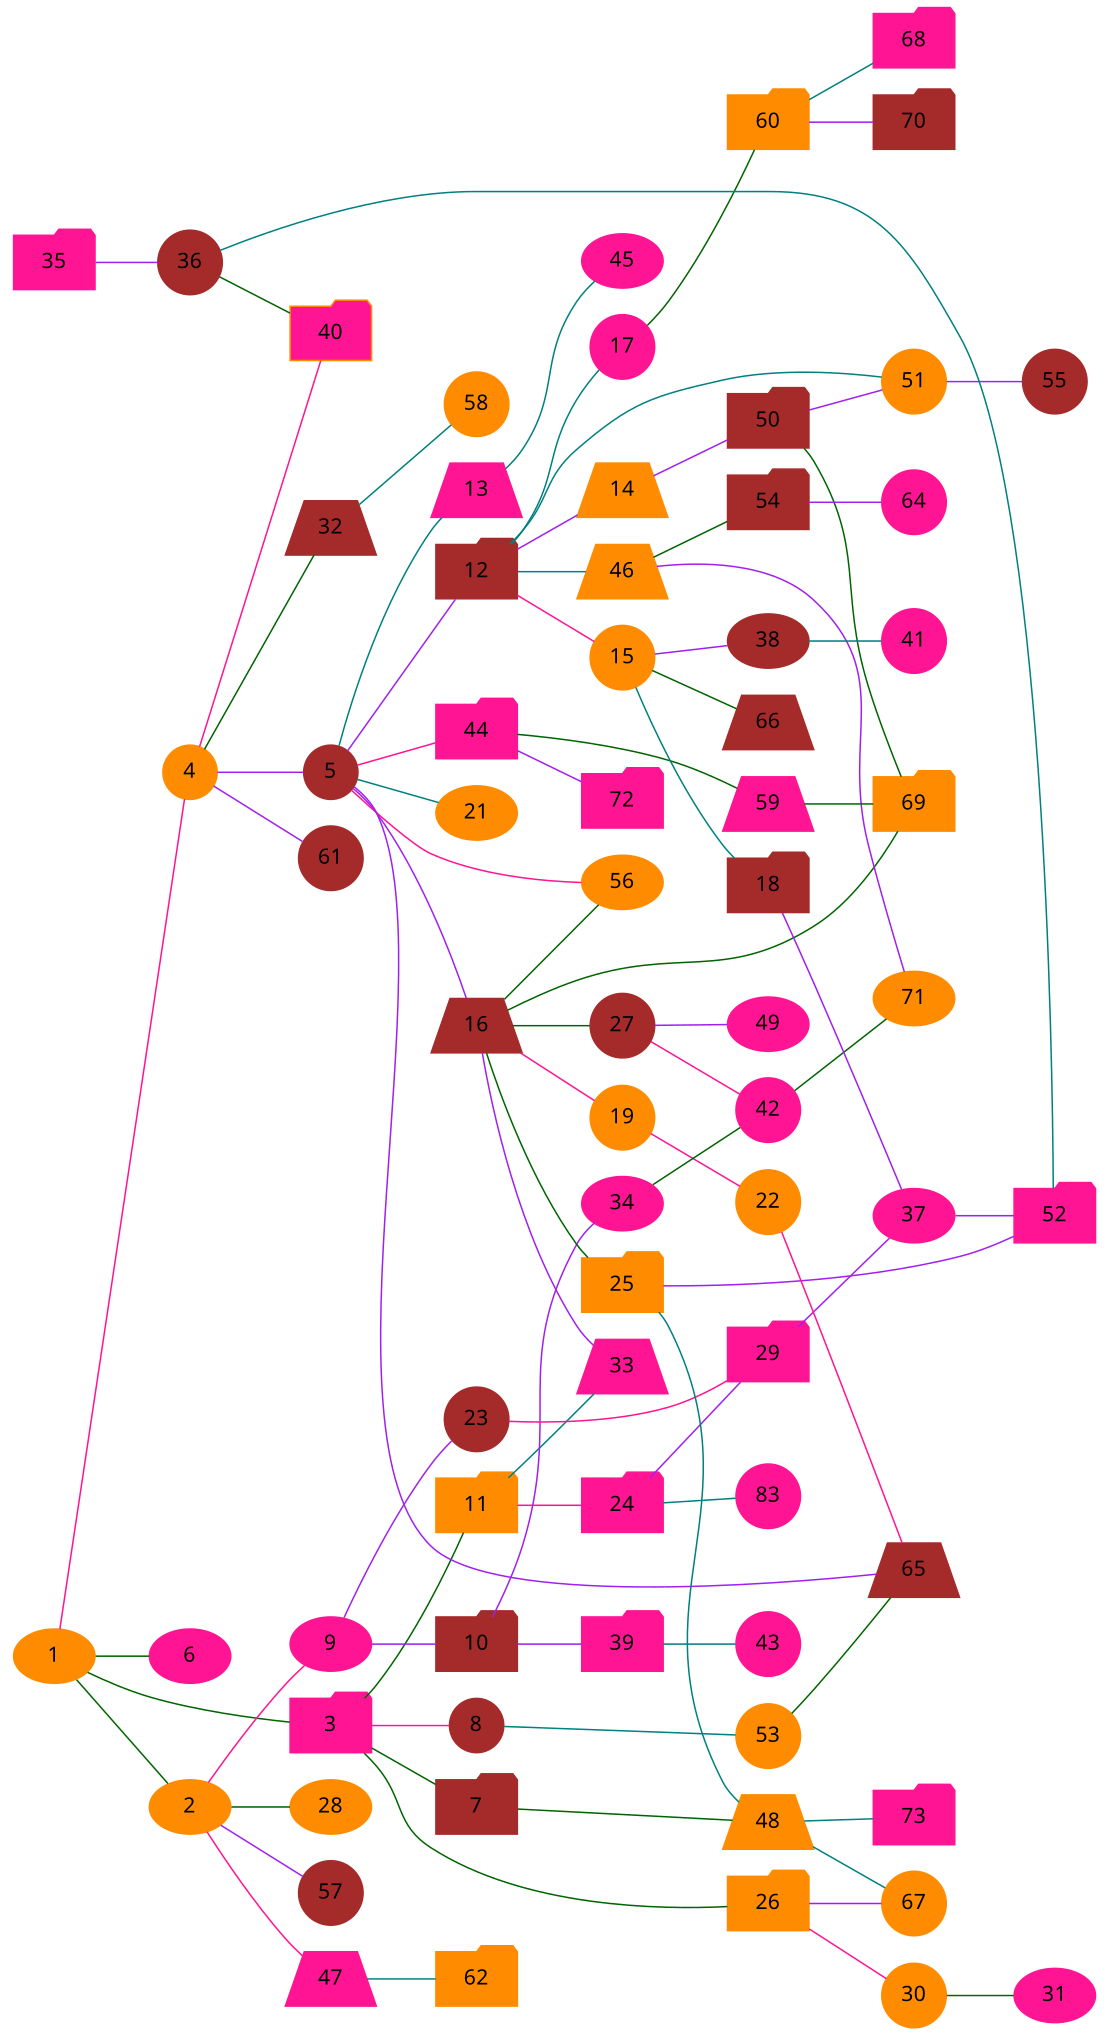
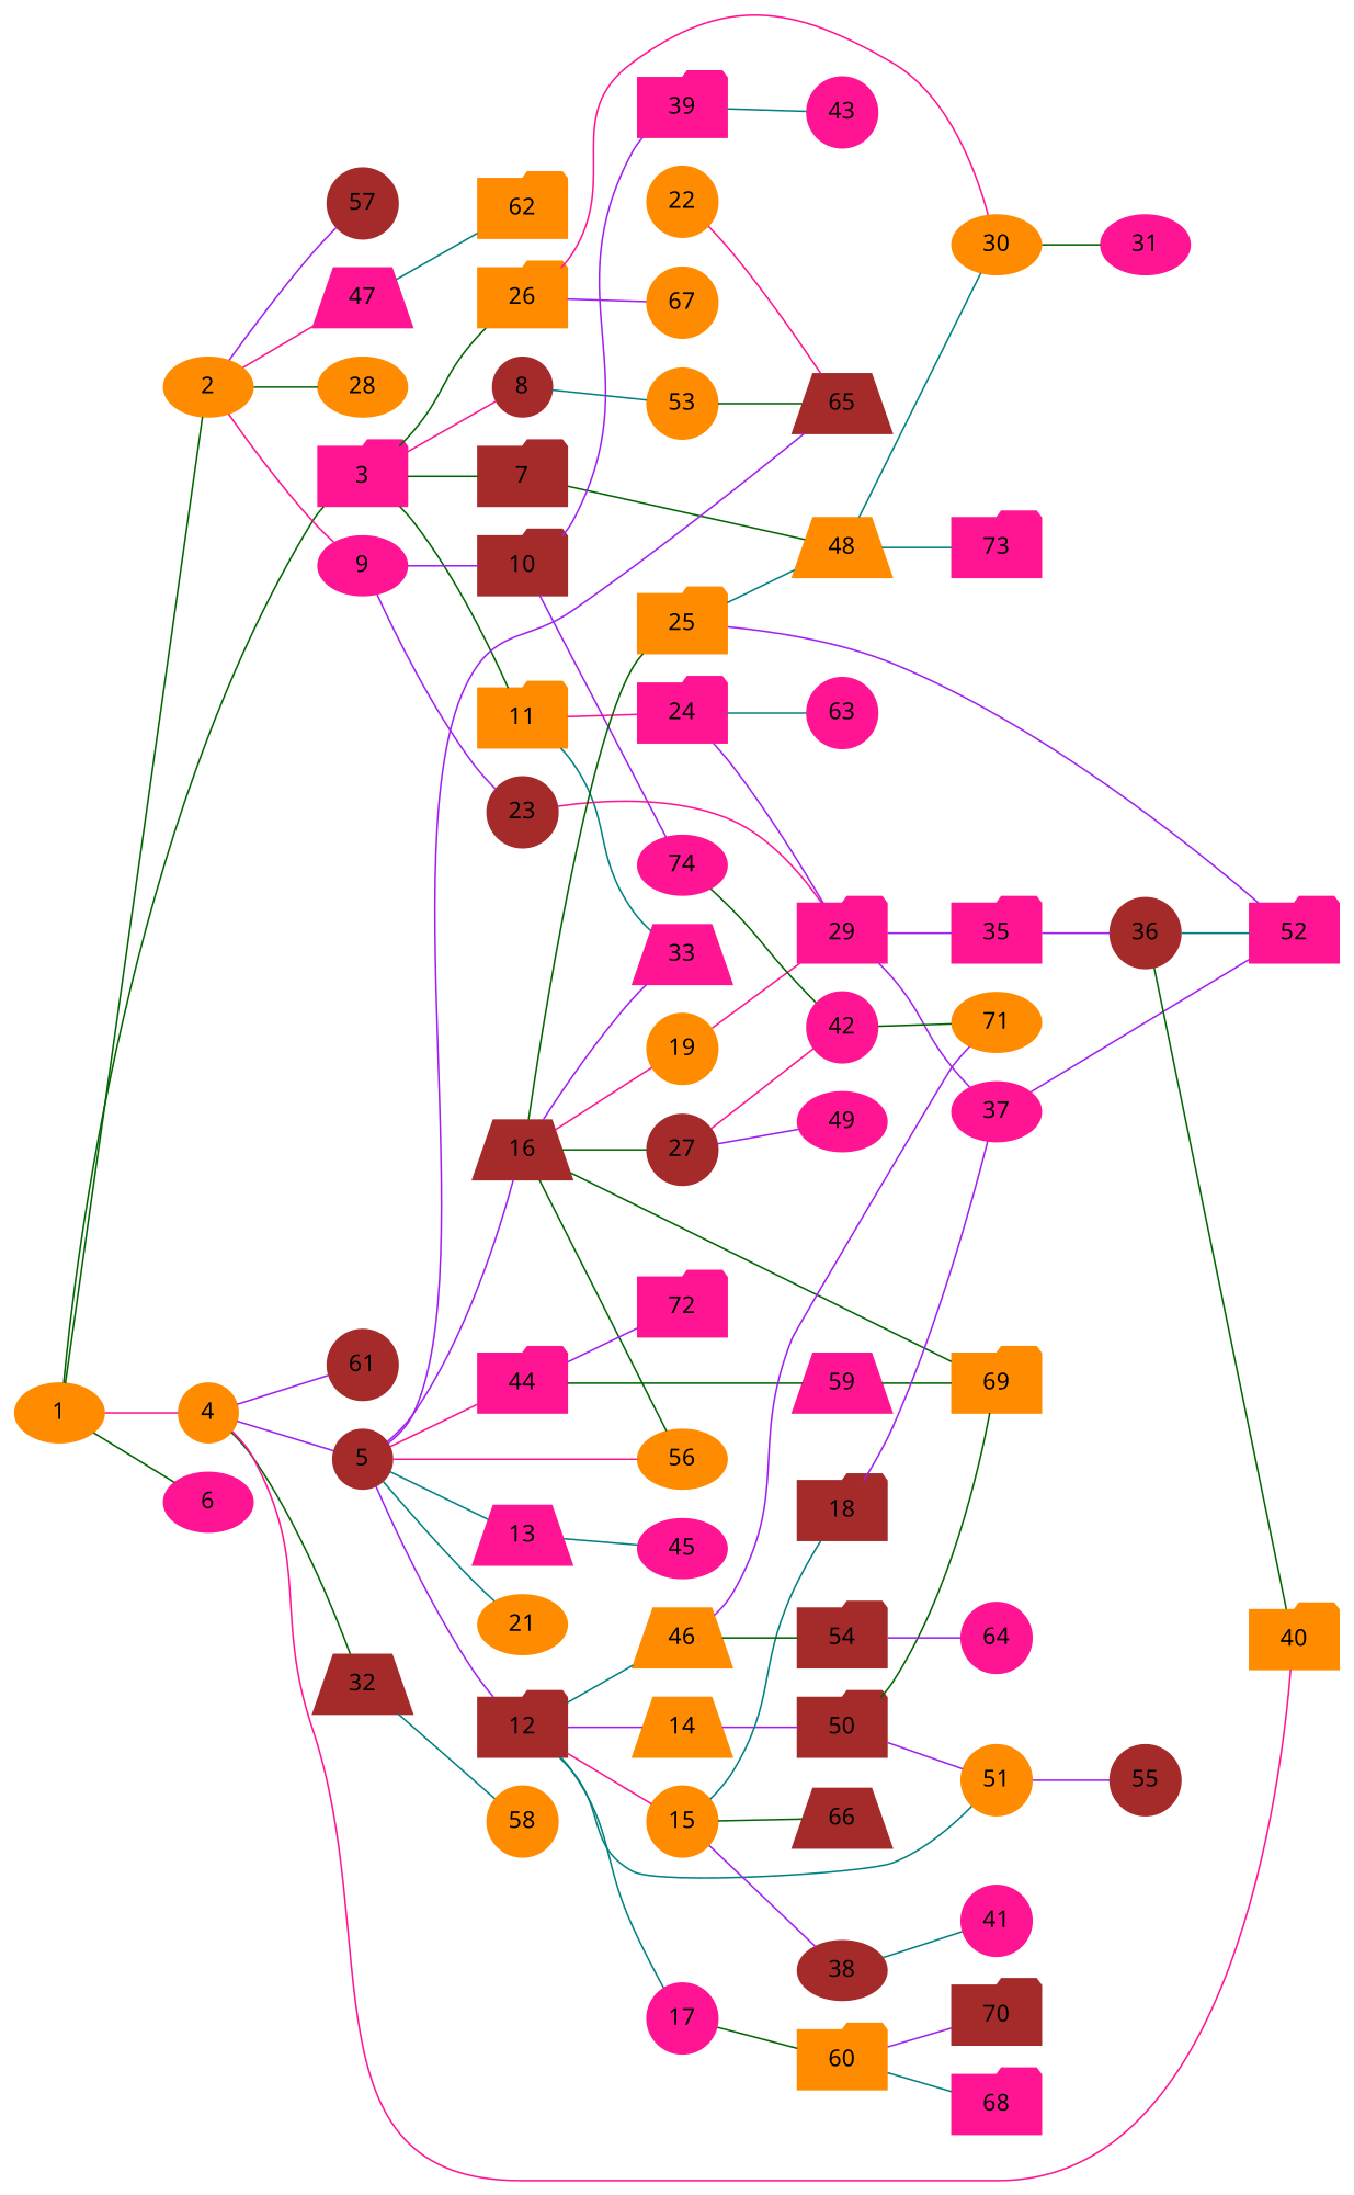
  graph {
    fontname="Noto Sans"
    rankdir=LR
    node [color=deeppink fontname="Noto Sans" shape=folder style=filled]
    edge [color=purple fontname="Noto Sans" weight=1.0]
    1 [color=darkorange shape=ellipse]
    2 [color=darkorange shape=ellipse]
    3
    4 [color=darkorange shape=circle]
    6 [shape=ellipse]
    9 [shape=ellipse]
    28 [color=darkorange shape=ellipse]
    47 [shape=trapezium]
    57 [color=brown shape=circle]
    7 [color=brown]
    8 [color=brown shape=circle]
    11 [color=darkorange]
    26 [color=darkorange]
    5 [color=brown shape=circle]
    32 [color=brown shape=trapezium]
-   40 [color=darkorange fillcolor=deeppink]
+   40 [color=darkorange]
    61 [color=brown shape=circle]
    10 [color=brown]
    23 [color=brown shape=circle]
    62 [color=darkorange]
    48 [color=darkorange shape=trapezium]
    53 [color=darkorange shape=circle]
    24
    33 [shape=trapezium]
-   30 [color=darkorange shape=circle]
+   30 [color=darkorange shape=ellipse]
    67 [color=darkorange shape=circle]
    12 [color=brown]
    13 [shape=trapezium]
    16 [color=brown shape=trapezium]
    21 [color=darkorange shape=ellipse]
    44
    56 [color=darkorange shape=ellipse]
    65 [color=brown shape=trapezium]
    58 [color=darkorange shape=circle]
    14 [color=darkorange shape=trapezium]
    15 [color=darkorange shape=circle]
    17 [shape=circle]
    46 [color=darkorange shape=trapezium]
    51 [color=darkorange shape=circle]
    45 [shape=ellipse]
    19 [color=darkorange shape=circle]
    25 [color=darkorange]
    27 [color=brown shape=circle]
    69 [color=darkorange]
    59 [shape=trapezium]
    72
    73
-   34 [shape=ellipse]
+   34 [shape=ellipse label=74]
    39
    29
    42 [shape=circle]
    43 [shape=circle]
-   63 [shape=circle label=83]
+   63 [shape=circle]
    50 [color=brown]
    18 [color=brown]
    38 [color=brown shape=ellipse]
    66 [color=brown shape=trapezium]
    60 [color=darkorange]
    71 [color=darkorange shape=ellipse]
    54 [color=brown]
    55 [color=brown shape=circle]
    37 [shape=ellipse]
    41 [shape=circle]
    22 [color=darkorange shape=circle]
    52
    49 [shape=ellipse]
    68
    70 [color=brown]
    35
    31 [shape=ellipse]
    36 [color=brown shape=circle]
    64 [shape=circle]
    1 -- 2 [color=darkgreen]
    1 -- 3 [color=darkgreen]
    1 -- 4 [color=deeppink]
    1 -- 6 [color=darkgreen weight=2.0]
    2 -- 9 [color=deeppink]
    2 -- 28 [color=darkgreen weight=2.0]
    2 -- 47 [color=deeppink]
    2 -- 57
    3 -- 7 [color=darkgreen]
    3 -- 8 [color=deeppink]
    3 -- 11 [color=darkgreen]
    3 -- 26 [color=darkgreen]
    4 -- 5
    4 -- 32 [color=darkgreen]
    4 -- 40 [color=deeppink]
    4 -- 61
    9 -- 10
    9 -- 23
    47 -- 62 [color=teal]
    7 -- 48 [color=darkgreen]
    8 -- 53 [color=teal]
    11 -- 24 [color=deeppink weight=2.0]
    11 -- 33 [color=teal]
    26 -- 30 [color=deeppink]
    26 -- 67 [weight=2.0]
    5 -- 12
    5 -- 13 [color=teal]
    5 -- 16
    5 -- 21 [color=teal]
    5 -- 44 [color=deeppink]
    5 -- 56 [color=deeppink]
    5 -- 65
    32 -- 58 [color=teal]
    10 -- 34
    10 -- 39
    23 -- 29 [color=deeppink]
-   48 -- 67 [color=teal]
+   48 -- 30 [color=teal]
    48 -- 73 [color=teal]
    53 -- 65 [color=darkgreen]
    24 -- 29
    24 -- 63 [color=teal]
    30 -- 31 [color=darkgreen weight=2.0]
    12 -- 14
    12 -- 15 [color=deeppink]
    12 -- 17 [color=teal]
    12 -- 46 [color=teal]
    12 -- 51 [color=teal]
    13 -- 45 [color=teal]
    16 -- 33
    16 -- 56 [color=darkgreen]
    16 -- 19 [color=deeppink]
    16 -- 25 [color=darkgreen]
    16 -- 27 [color=darkgreen]
    16 -- 69 [color=darkgreen]
    44 -- 59 [color=darkgreen]
    44 -- 72
    14 -- 50
    15 -- 18 [color=teal]
    15 -- 38
    15 -- 66 [color=darkgreen]
    17 -- 60 [color=darkgreen]
    46 -- 71
    46 -- 54 [color=darkgreen]
    51 -- 55
-   19 -- 22 [color=deeppink weight=3.0]
+   19 -- 29 [color=deeppink weight=3.0]
    25 -- 48 [color=teal]
    25 -- 52
    27 -- 42 [color=deeppink]
    27 -- 49
    59 -- 69 [color=darkgreen]
    34 -- 42 [color=darkgreen weight=2.0]
    39 -- 43 [color=teal]
    29 -- 37 [weight=3.0]
+   29 -- 35
    42 -- 71 [color=darkgreen]
    50 -- 51
    50 -- 69 [color=darkgreen]
    18 -- 37
    38 -- 41 [color=teal weight=2.0]
    60 -- 68 [color=teal]
    60 -- 70
    54 -- 64
    37 -- 52
    22 -- 65 [color=deeppink]
    35 -- 36 [weight=3.0]
    36 -- 40 [color=darkgreen]
    36 -- 52 [color=teal]
  }
